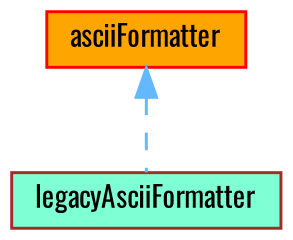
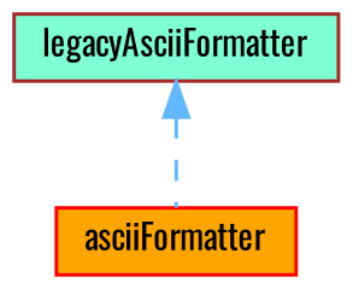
  digraph {
    fontname=Oswald
    node [fontname=Oswald fontsize=10 shape=box style=filled]
    n1 [color=brown fillcolor=aquamarine fontcolor=black height=0.2 label=legacyAsciiFormatter width=0.4]
    n2 [color=red fillcolor=orange height=0.2 label=asciiFormatter width=0.4]
-   n2 -> n1 [color=steelblue1 dir=back fontname=Oswald fontsize=10 labelfontname=Helvetica labelfontsize=10 style=dashed]
+   n1 -> n2 [color=steelblue1 dir=back fontname=Oswald fontsize=10 labelfontname=Helvetica labelfontsize=10 style=dashed]
  }
